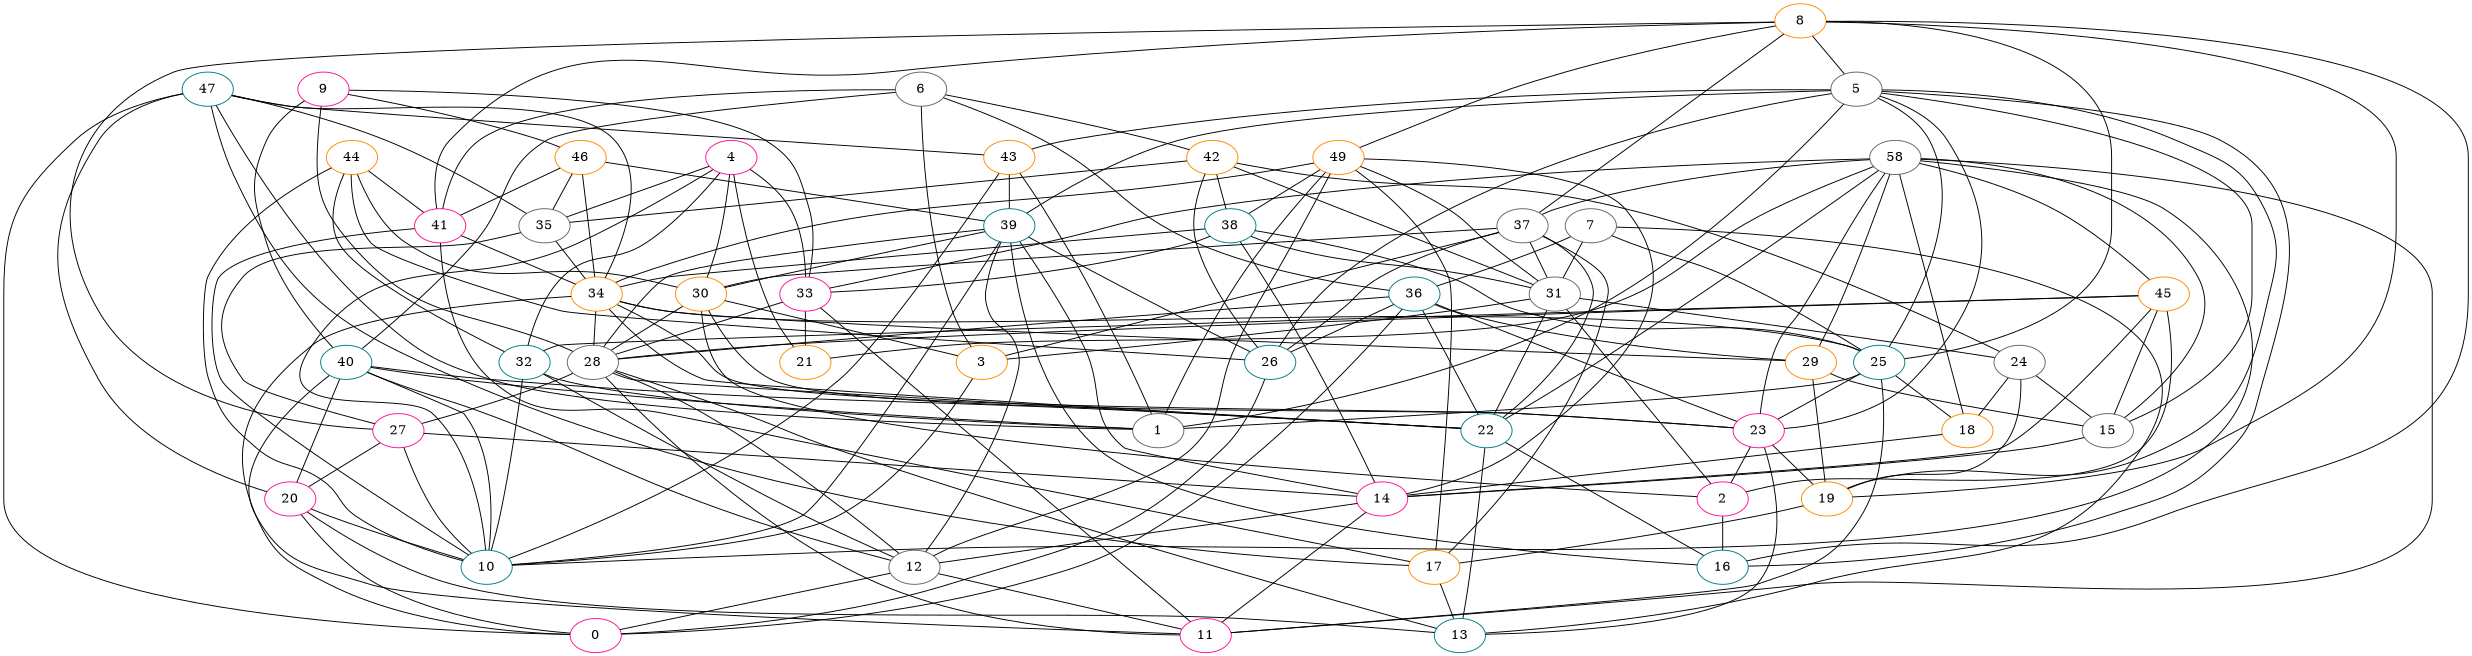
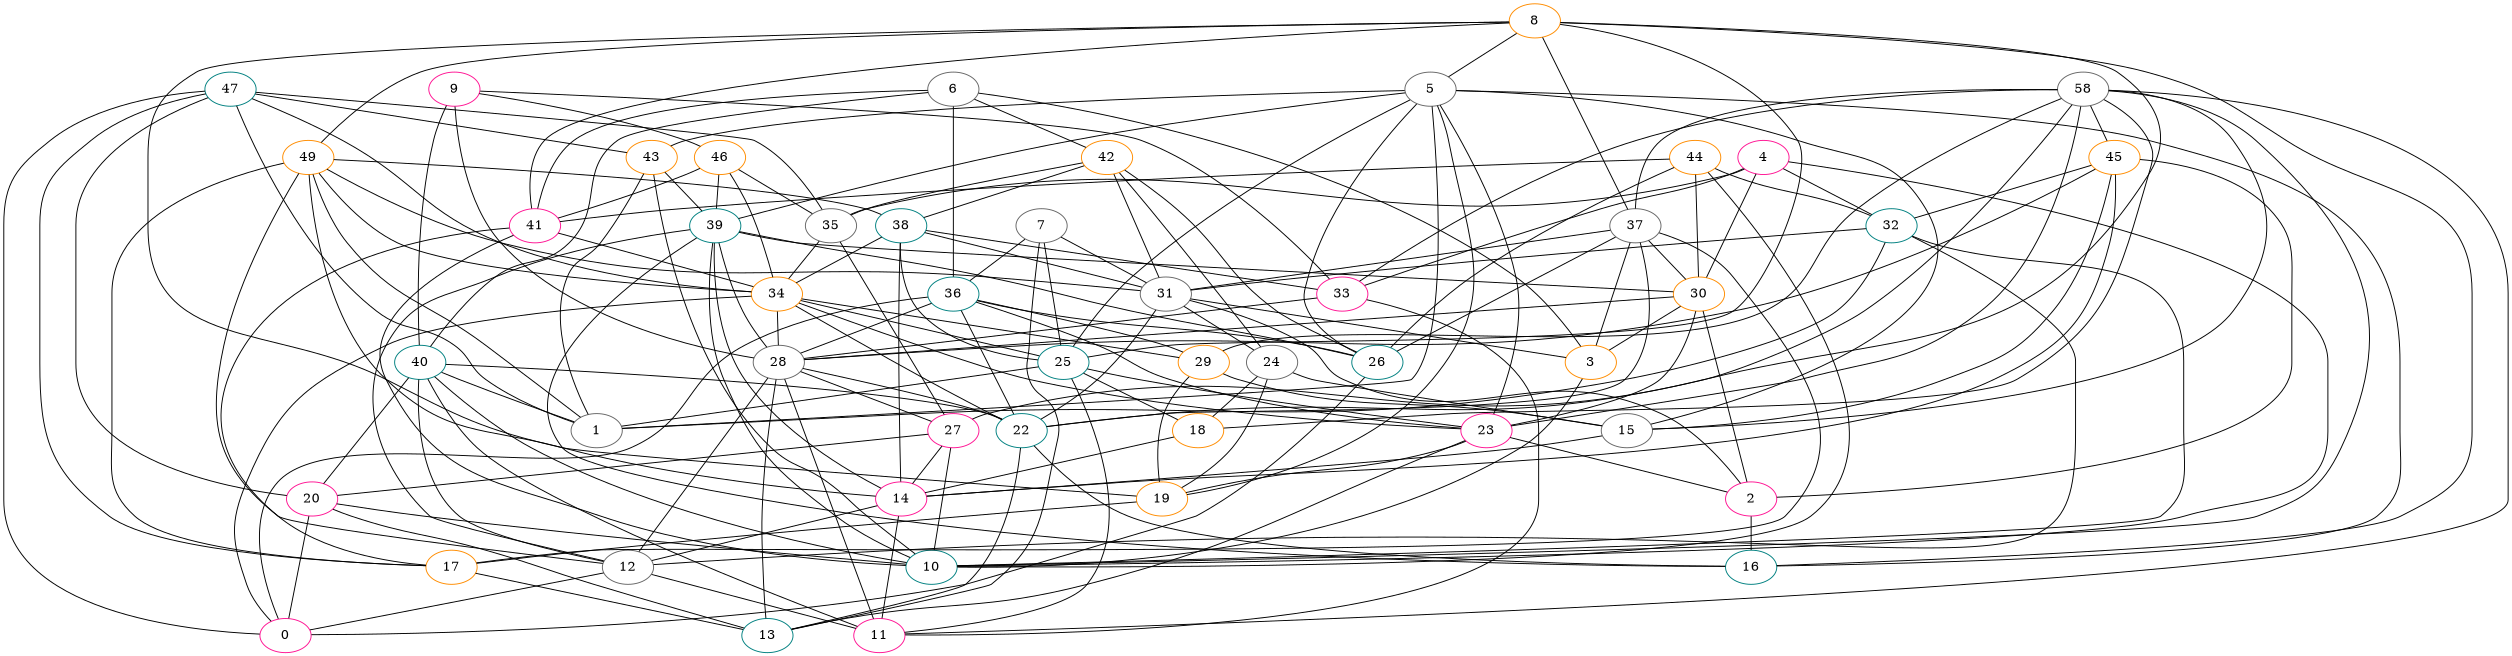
  digraph {
    node [color=darkorange]
    edge [color=black dir=none]
    43
    10 [color=teal]
    39 [color=teal]
    1 [color=gray40]
    14 [color=deeppink]
    16 [color=teal]
    26 [color=teal]
    30
    28 [color=gray40]
    12 [color=gray40]
    18
    11 [color=deeppink]
    29
    19
    15 [color=gray40]
    17
    20 [color=deeppink]
    0 [color=deeppink]
    13 [color=teal]
    46
    35 [color=gray40]
    41 [color=deeppink]
    34
    27 [color=deeppink]
    25 [color=teal]
    23 [color=deeppink]
    22 [color=teal]
    47 [color=teal]
    8
    49
    5 [color=gray40]
    37 [color=gray40]
    38 [color=teal]
    31 [color=gray40]
    33 [color=deeppink]
-   21
    2 [color=deeppink]
    3
    24 [color=gray40]
    n40 [color=gray40 label=58]
    45
    32 [color=teal]
    9 [color=deeppink]
    40 [color=teal]
    7 [color=gray40]
    36 [color=teal]
    6 [color=gray40]
    42
    44
    4 [color=deeppink]
    subgraph sub_1 {
      43
      10
      39
      1
      14
      16
      26
      30
      28
      12
      18
      11
      29
      19
      15
      17
      20
      0
      13
      46
      35
      41
      34
      27
      25
      23
      22
      47
      8
      49
      5
      37
      38
      31
      33
-     21
      2
      3
      24
      n40
      45
      32
      9
      40
      7
      36
      6
      42
      44
      4
    }
    43 -> 10
    43 -> 39
    43 -> 1
    39 -> 10
    39 -> 14
    39 -> 16
    39 -> 26
    39 -> 30
    39 -> 28
    39 -> 12
    14 -> 12
    14 -> 11
    26 -> 0
    30 -> 28
    30 -> 23
    30 -> 2
    30 -> 3
    28 -> 12
    28 -> 11
    28 -> 13
    28 -> 27
    28 -> 22
    12 -> 11
    12 -> 0
    18 -> 14
    29 -> 19
    29 -> 15
    19 -> 17
    15 -> 14
    17 -> 13
    20 -> 10
    20 -> 0
    20 -> 13
    46 -> 39
    46 -> 35
    46 -> 41
    46 -> 34
    35 -> 34
    35 -> 27
    41 -> 10
    41 -> 17
    41 -> 34
    34 -> 28
    34 -> 29
    34 -> 0
    34 -> 25
    34 -> 23
    34 -> 22
    27 -> 10
    27 -> 14
    27 -> 20
    25 -> 1
    25 -> 18
    25 -> 11
    25 -> 23
    23 -> 19
    23 -> 13
    23 -> 2
    22 -> 16
    22 -> 13
    47 -> 43
    47 -> 1
    47 -> 17
    47 -> 20
    47 -> 0
    47 -> 35
    47 -> 34
    8 -> 16
    8 -> 19
    8 -> 41
    8 -> 27
    8 -> 25
    8 -> 49
    8 -> 5
    8 -> 37
    49 -> 1
    49 -> 14
    49 -> 12
    49 -> 17
    49 -> 34
    49 -> 38
    49 -> 31
    5 -> 43
    5 -> 39
    5 -> 1
    5 -> 16
    5 -> 26
    5 -> 19
    5 -> 15
    5 -> 25
    5 -> 23
    37 -> 26
    37 -> 30
    37 -> 17
    37 -> 22
    37 -> 31
    37 -> 3
    38 -> 14
    38 -> 34
    38 -> 25
    38 -> 31
    38 -> 33
    31 -> 22
    31 -> 2
    31 -> 3
    31 -> 24
    33 -> 28
    33 -> 11
-   33 -> 21
    2 -> 16
    3 -> 10
    24 -> 18
    24 -> 19
    24 -> 15
    n40 -> 10
    n40 -> 18
    n40 -> 11
    n40 -> 29
    n40 -> 15
    n40 -> 23
    n40 -> 22
    n40 -> 37
    n40 -> 33
-   n40 -> 21
    n40 -> 45
    45 -> 14
    45 -> 28
    45 -> 15
    45 -> 2
    45 -> 32
    32 -> 10
    32 -> 1
    32 -> 12
+   32 -> 31
    9 -> 28
    9 -> 46
    9 -> 33
    9 -> 40
    40 -> 10
    40 -> 1
    40 -> 12
    40 -> 11
    40 -> 20
    40 -> 22
    7 -> 13
    7 -> 25
    7 -> 31
    7 -> 36
    36 -> 26
    36 -> 28
    36 -> 29
    36 -> 0
    36 -> 23
    36 -> 22
    6 -> 41
    6 -> 3
    6 -> 40
    6 -> 36
    6 -> 42
    42 -> 26
    42 -> 35
    42 -> 38
    42 -> 31
    42 -> 24
    44 -> 10
    44 -> 26
    44 -> 30
    44 -> 41
    44 -> 32
    4 -> 10
    4 -> 30
    4 -> 35
    4 -> 33
-   4 -> 21
    4 -> 32
  }
